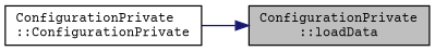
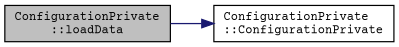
  digraph {
    rankdir=RL
    fontname="Courier Prime"
    node [color=black fontname="Courier Prime" fontsize=10 shape=record style=filled]
    n1 [fillcolor=grey75 fontcolor=black height=0.2 label="ConfigurationPrivate\l::loadData" width=0.4]
    n2 [fillcolor=white height=0.2 label="ConfigurationPrivate\l::ConfigurationPrivate" width=0.4]
-   n1 -> n2 [color=midnightblue dir=back fontname="Courier Prime" fontsize=10 labelfontname=Helvetica labelfontsize=10 style=solid]
+   n2 -> n1 [color=midnightblue dir=back fontname="Courier Prime" fontsize=10 labelfontname=Helvetica labelfontsize=10 style=solid]
  }
